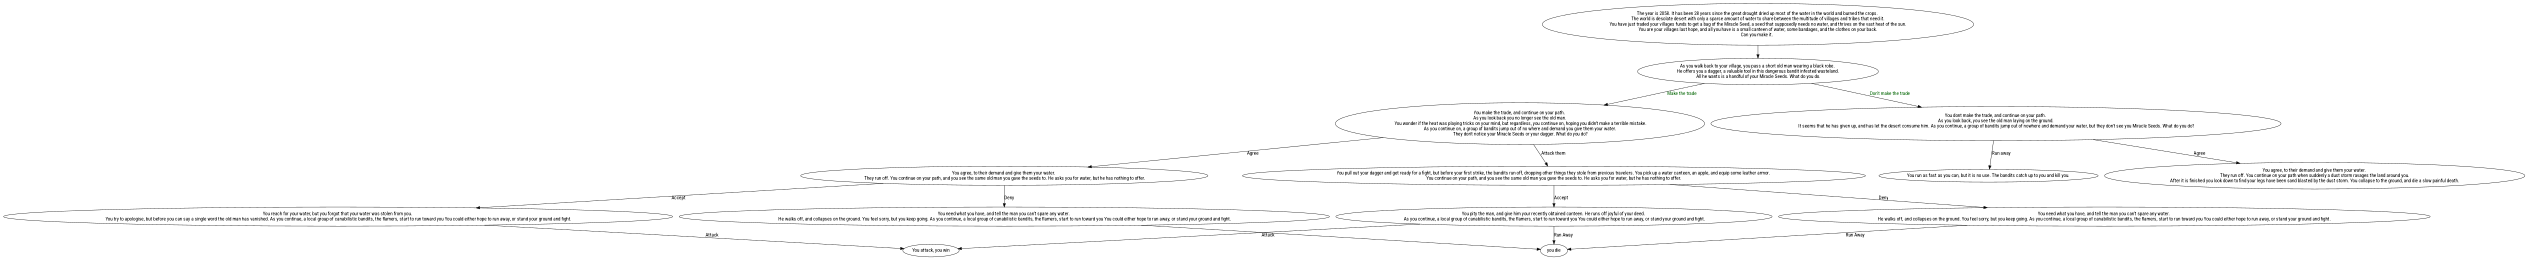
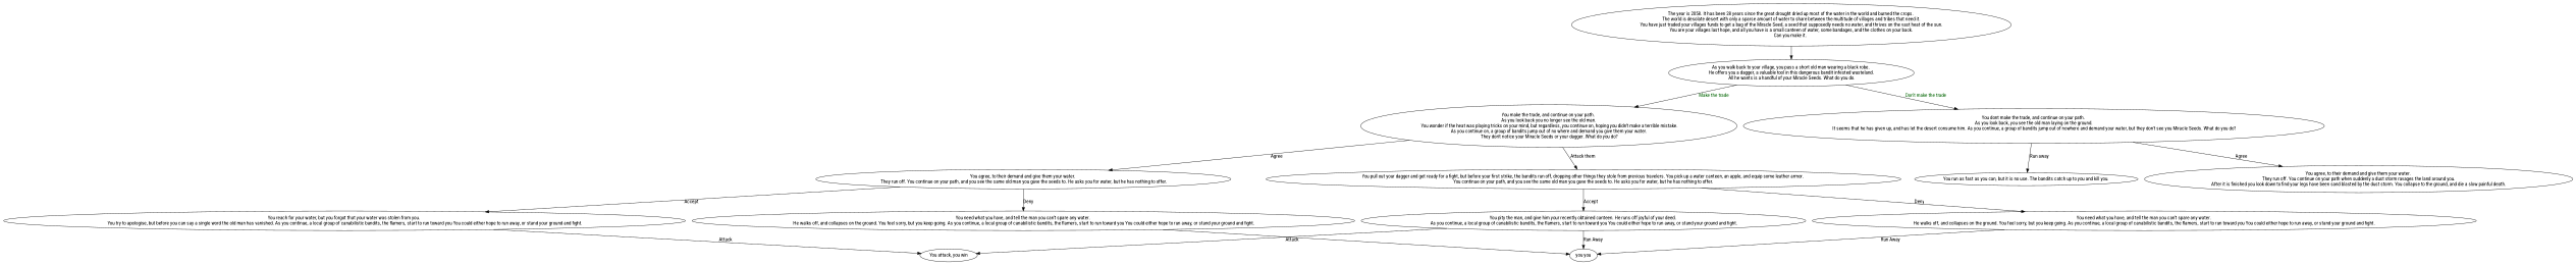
  digraph {
    fontname="Roboto Condensed"
    node [fontname="Roboto Condensed"]
    edge [fontname="Roboto Condensed"]
    n1 [label="The year is 2058. It has been 28 years since the great drought dried up most of the water in the world and burned the crops. \n The world is desolate desert with only a sparse amount of water to share between the multitude of villages and tribes that need it. \n You have just traded your villages funds to get a bag of the Miracle Seed, a seed that supposedly needs no water, and thrives on the vast heat of the sun. \n You are your villages last hope, and all you have is a small canteen of water, some bandages, and the clothes on your back. \n Can you make it.   "]
    n2 [label="As you walk back to your village, you pass a short old man wearing a black robe. \n He offers you a dagger, a valuable tool in this dangerous bandit infested wasteland. \n All he wants is a handful of your Miracle Seeds. What do you do."]
    n3 [label="You make the trade, and continue on your path. \n As you look back you no longer see the old man. \n  You wonder if the heat was playing tricks on your mind, but regardless, you continue on, hoping you didn't make a terrible mistake. \n As you continue on, a group of bandits jump out of no where and demand you give them your water. \n They don't notice your Miracle Seeds or your dagger. What do you do?"]
    n4 [label="You dont make the trade, and continue on your path. \n As you look back, you see the old man laying on the ground. \n It seems that he has given up, and has let the desert consume him. As you continue, a group of bandits jump out of nowhere and demand your water, but they don't see you Miracle Seeds. What do you do?\n  "]
    n5 [label="You pull out your dagger and get ready for a fight, but before your first strike, the bandits run off, dropping other things they stole from previous travelers. You pick up a water canteen, an apple, and equip some leather armor. \n You continue on your path, and you see the same old man you gave the seeds to. He asks you for water, but he has nothing to offer. "]
    n6 [label="You agree, to their demand and give them your water. \n They run off. You continue on your path, and you see the same old man you gave the seeds to. He asks you for water, but he has nothing to offer."]
    n7 [label="You run as fast as you can, but it is no use. The bandits catch up to you and kill you."]
    n8 [label="You agree, to their demand and give them your water. \n They run off. You continue on your path when suddenly a dust storm ravages the land around you. \n After it is finished you look down to find your legs have been sand blasted by the dust storm. You collapse to the ground, and die a slow painful death. "]
    n9 [label="You pity the man, and give him your recently obtained canteen. He runs off joyful of your deed. \n As you continue, a local group of canabilistic bandits, the flamers, start to run toward you You could either hope to run away, or stand your ground and fight."]
    n10 [label="You need what you have, and tell the man you can't spare any water. \n He walks off, and collapses on the ground. You feel sorry, but you keep going. As you continue, a local group of canabilistic bandits, the flamers, start to run toward you You could either hope to run away, or stand your ground and fight. "]
    n11 [label="You need what you have, and tell the man you can't spare any water. \n He walks off, and collapses on the ground. You feel sorry, but you keep going. As you continue, a local group of canabilistic bandits, the flamers, start to run toward you You could either hope to run away, or stand your ground and fight."]
    n12 [label="You reach for your water, but you forgot that your water was stolen from you. \n You try to apologise, but before you can say a single word the old man has vanished. As you continue, a local group of canabilistic bandits, the flamers, start to run toward you You could either hope to run away, or stand your ground and fight."]
    n13 [label="You attack, you win"]
-   n14 [label="you die"]
+   n14 [label="you you"]
    n1 -> n2 [fontcolor=darkgreen]
    n2 -> n3 [fontcolor=darkgreen label="Make the trade"]
    n2 -> n4 [fontcolor=darkgreen label="Don't make the trade"]
    n3 -> n5 [label="Attack them"]
    n3 -> n6 [label=Agree]
    n4 -> n7 [label="Run away"]
    n4 -> n8 [label=Agree]
    n5 -> n9 [label=Accept]
    n5 -> n10 [label=Deny]
    n6 -> n11 [label=Deny]
    n6 -> n12 [label=Accept]
    n9 -> n13 [label=Attack]
    n9 -> n14 [label="Run Away"]
    n10 -> n14 [label="Run Away"]
    n11 -> n14
    n12 -> n13 [label=Attack]
  }
